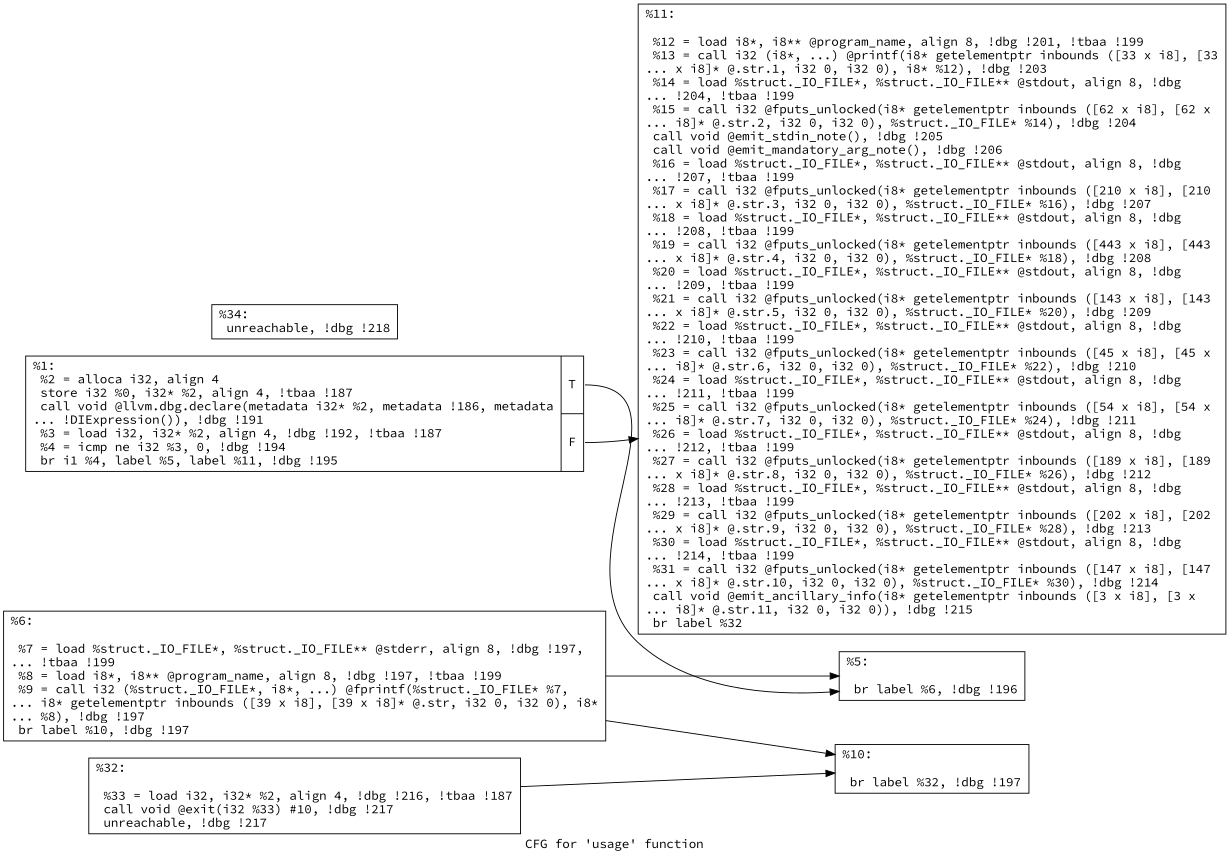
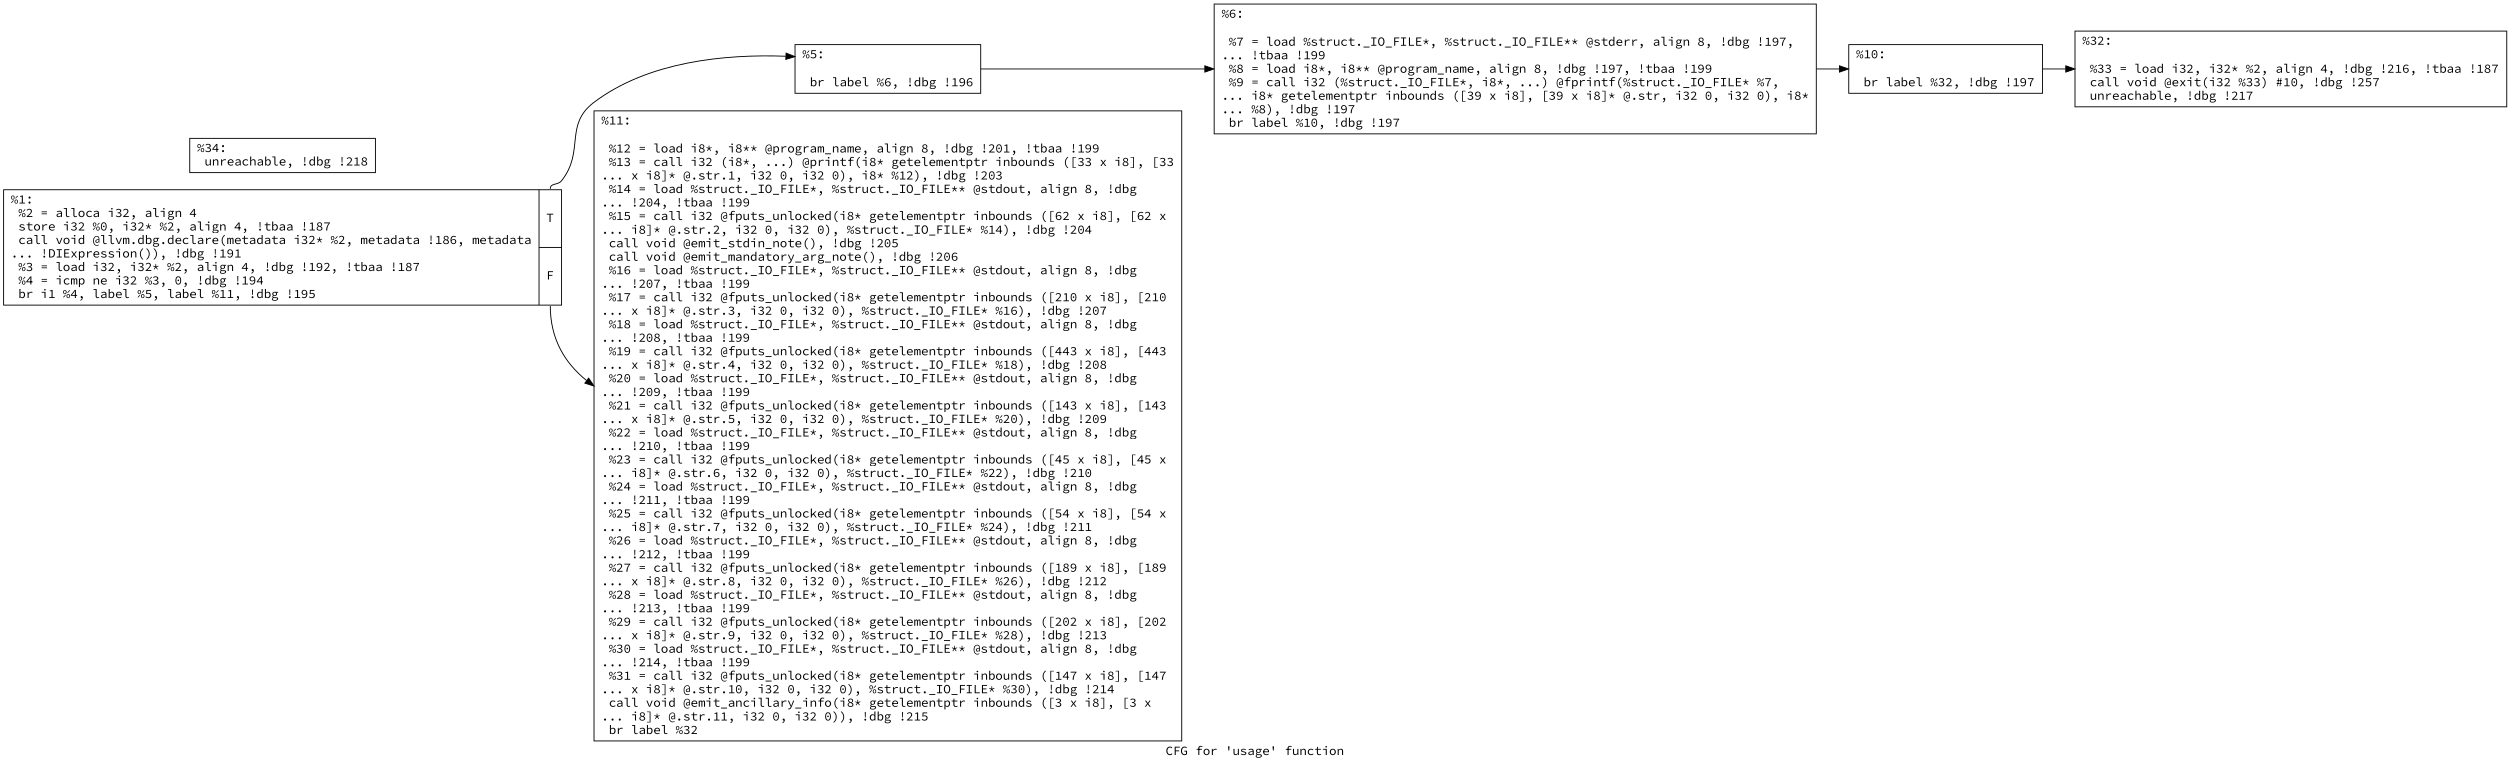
  digraph {
    fontname="Source Code Pro"
    label="CFG for 'usage' function"
    rankdir=LR
    node [fontname="Source Code Pro" shape=record]
    edge [fontname="Source Code Pro"]
    n1 [label="{%1:\l  %2 = alloca i32, align 4\l  store i32 %0, i32* %2, align 4, !tbaa !187\l  call void @llvm.dbg.declare(metadata i32* %2, metadata !186, metadata\l... !DIExpression()), !dbg !191\l  %3 = load i32, i32* %2, align 4, !dbg !192, !tbaa !187\l  %4 = icmp ne i32 %3, 0, !dbg !194\l  br i1 %4, label %5, label %11, !dbg !195\l|{<s0>T|<s1>F}}"]
    n2 [label="{%5:\l\l  br label %6, !dbg !196\l}"]
    n3 [label="{%11:\l\l  %12 = load i8*, i8** @program_name, align 8, !dbg !201, !tbaa !199\l  %13 = call i32 (i8*, ...) @printf(i8* getelementptr inbounds ([33 x i8], [33\l... x i8]* @.str.1, i32 0, i32 0), i8* %12), !dbg !203\l  %14 = load %struct._IO_FILE*, %struct._IO_FILE** @stdout, align 8, !dbg\l... !204, !tbaa !199\l  %15 = call i32 @fputs_unlocked(i8* getelementptr inbounds ([62 x i8], [62 x\l... i8]* @.str.2, i32 0, i32 0), %struct._IO_FILE* %14), !dbg !204\l  call void @emit_stdin_note(), !dbg !205\l  call void @emit_mandatory_arg_note(), !dbg !206\l  %16 = load %struct._IO_FILE*, %struct._IO_FILE** @stdout, align 8, !dbg\l... !207, !tbaa !199\l  %17 = call i32 @fputs_unlocked(i8* getelementptr inbounds ([210 x i8], [210\l... x i8]* @.str.3, i32 0, i32 0), %struct._IO_FILE* %16), !dbg !207\l  %18 = load %struct._IO_FILE*, %struct._IO_FILE** @stdout, align 8, !dbg\l... !208, !tbaa !199\l  %19 = call i32 @fputs_unlocked(i8* getelementptr inbounds ([443 x i8], [443\l... x i8]* @.str.4, i32 0, i32 0), %struct._IO_FILE* %18), !dbg !208\l  %20 = load %struct._IO_FILE*, %struct._IO_FILE** @stdout, align 8, !dbg\l... !209, !tbaa !199\l  %21 = call i32 @fputs_unlocked(i8* getelementptr inbounds ([143 x i8], [143\l... x i8]* @.str.5, i32 0, i32 0), %struct._IO_FILE* %20), !dbg !209\l  %22 = load %struct._IO_FILE*, %struct._IO_FILE** @stdout, align 8, !dbg\l... !210, !tbaa !199\l  %23 = call i32 @fputs_unlocked(i8* getelementptr inbounds ([45 x i8], [45 x\l... i8]* @.str.6, i32 0, i32 0), %struct._IO_FILE* %22), !dbg !210\l  %24 = load %struct._IO_FILE*, %struct._IO_FILE** @stdout, align 8, !dbg\l... !211, !tbaa !199\l  %25 = call i32 @fputs_unlocked(i8* getelementptr inbounds ([54 x i8], [54 x\l... i8]* @.str.7, i32 0, i32 0), %struct._IO_FILE* %24), !dbg !211\l  %26 = load %struct._IO_FILE*, %struct._IO_FILE** @stdout, align 8, !dbg\l... !212, !tbaa !199\l  %27 = call i32 @fputs_unlocked(i8* getelementptr inbounds ([189 x i8], [189\l... x i8]* @.str.8, i32 0, i32 0), %struct._IO_FILE* %26), !dbg !212\l  %28 = load %struct._IO_FILE*, %struct._IO_FILE** @stdout, align 8, !dbg\l... !213, !tbaa !199\l  %29 = call i32 @fputs_unlocked(i8* getelementptr inbounds ([202 x i8], [202\l... x i8]* @.str.9, i32 0, i32 0), %struct._IO_FILE* %28), !dbg !213\l  %30 = load %struct._IO_FILE*, %struct._IO_FILE** @stdout, align 8, !dbg\l... !214, !tbaa !199\l  %31 = call i32 @fputs_unlocked(i8* getelementptr inbounds ([147 x i8], [147\l... x i8]* @.str.10, i32 0, i32 0), %struct._IO_FILE* %30), !dbg !214\l  call void @emit_ancillary_info(i8* getelementptr inbounds ([3 x i8], [3 x\l... i8]* @.str.11, i32 0, i32 0)), !dbg !215\l  br label %32\l}"]
    n4 [label="{%6:\l\l  %7 = load %struct._IO_FILE*, %struct._IO_FILE** @stderr, align 8, !dbg !197,\l... !tbaa !199\l  %8 = load i8*, i8** @program_name, align 8, !dbg !197, !tbaa !199\l  %9 = call i32 (%struct._IO_FILE*, i8*, ...) @fprintf(%struct._IO_FILE* %7,\l... i8* getelementptr inbounds ([39 x i8], [39 x i8]* @.str, i32 0, i32 0), i8*\l... %8), !dbg !197\l  br label %10, !dbg !197\l}"]
    n5 [label="{%10:\l\l  br label %32, !dbg !197\l}"]
-   n6 [label="{%32:\l\l  %33 = load i32, i32* %2, align 4, !dbg !216, !tbaa !187\l  call void @exit(i32 %33) #10, !dbg !217\l  unreachable, !dbg !217\l}"]
+   n6 [label="{%32:\l\l  %33 = load i32, i32* %2, align 4, !dbg !216, !tbaa !187\l  call void @exit(i32 %33) #10, !dbg !257\l  unreachable, !dbg !217\l}"]
    n7 [label="{%34:                                                  \l  unreachable, !dbg !218\l}"]
    n1 -> n2 [tailport=s0]
    n1 -> n3 [tailport=s1]
-   n4 -> n2
+   n2 -> n4
    n4 -> n5
-   n6 -> n5
+   n5 -> n6
  }
